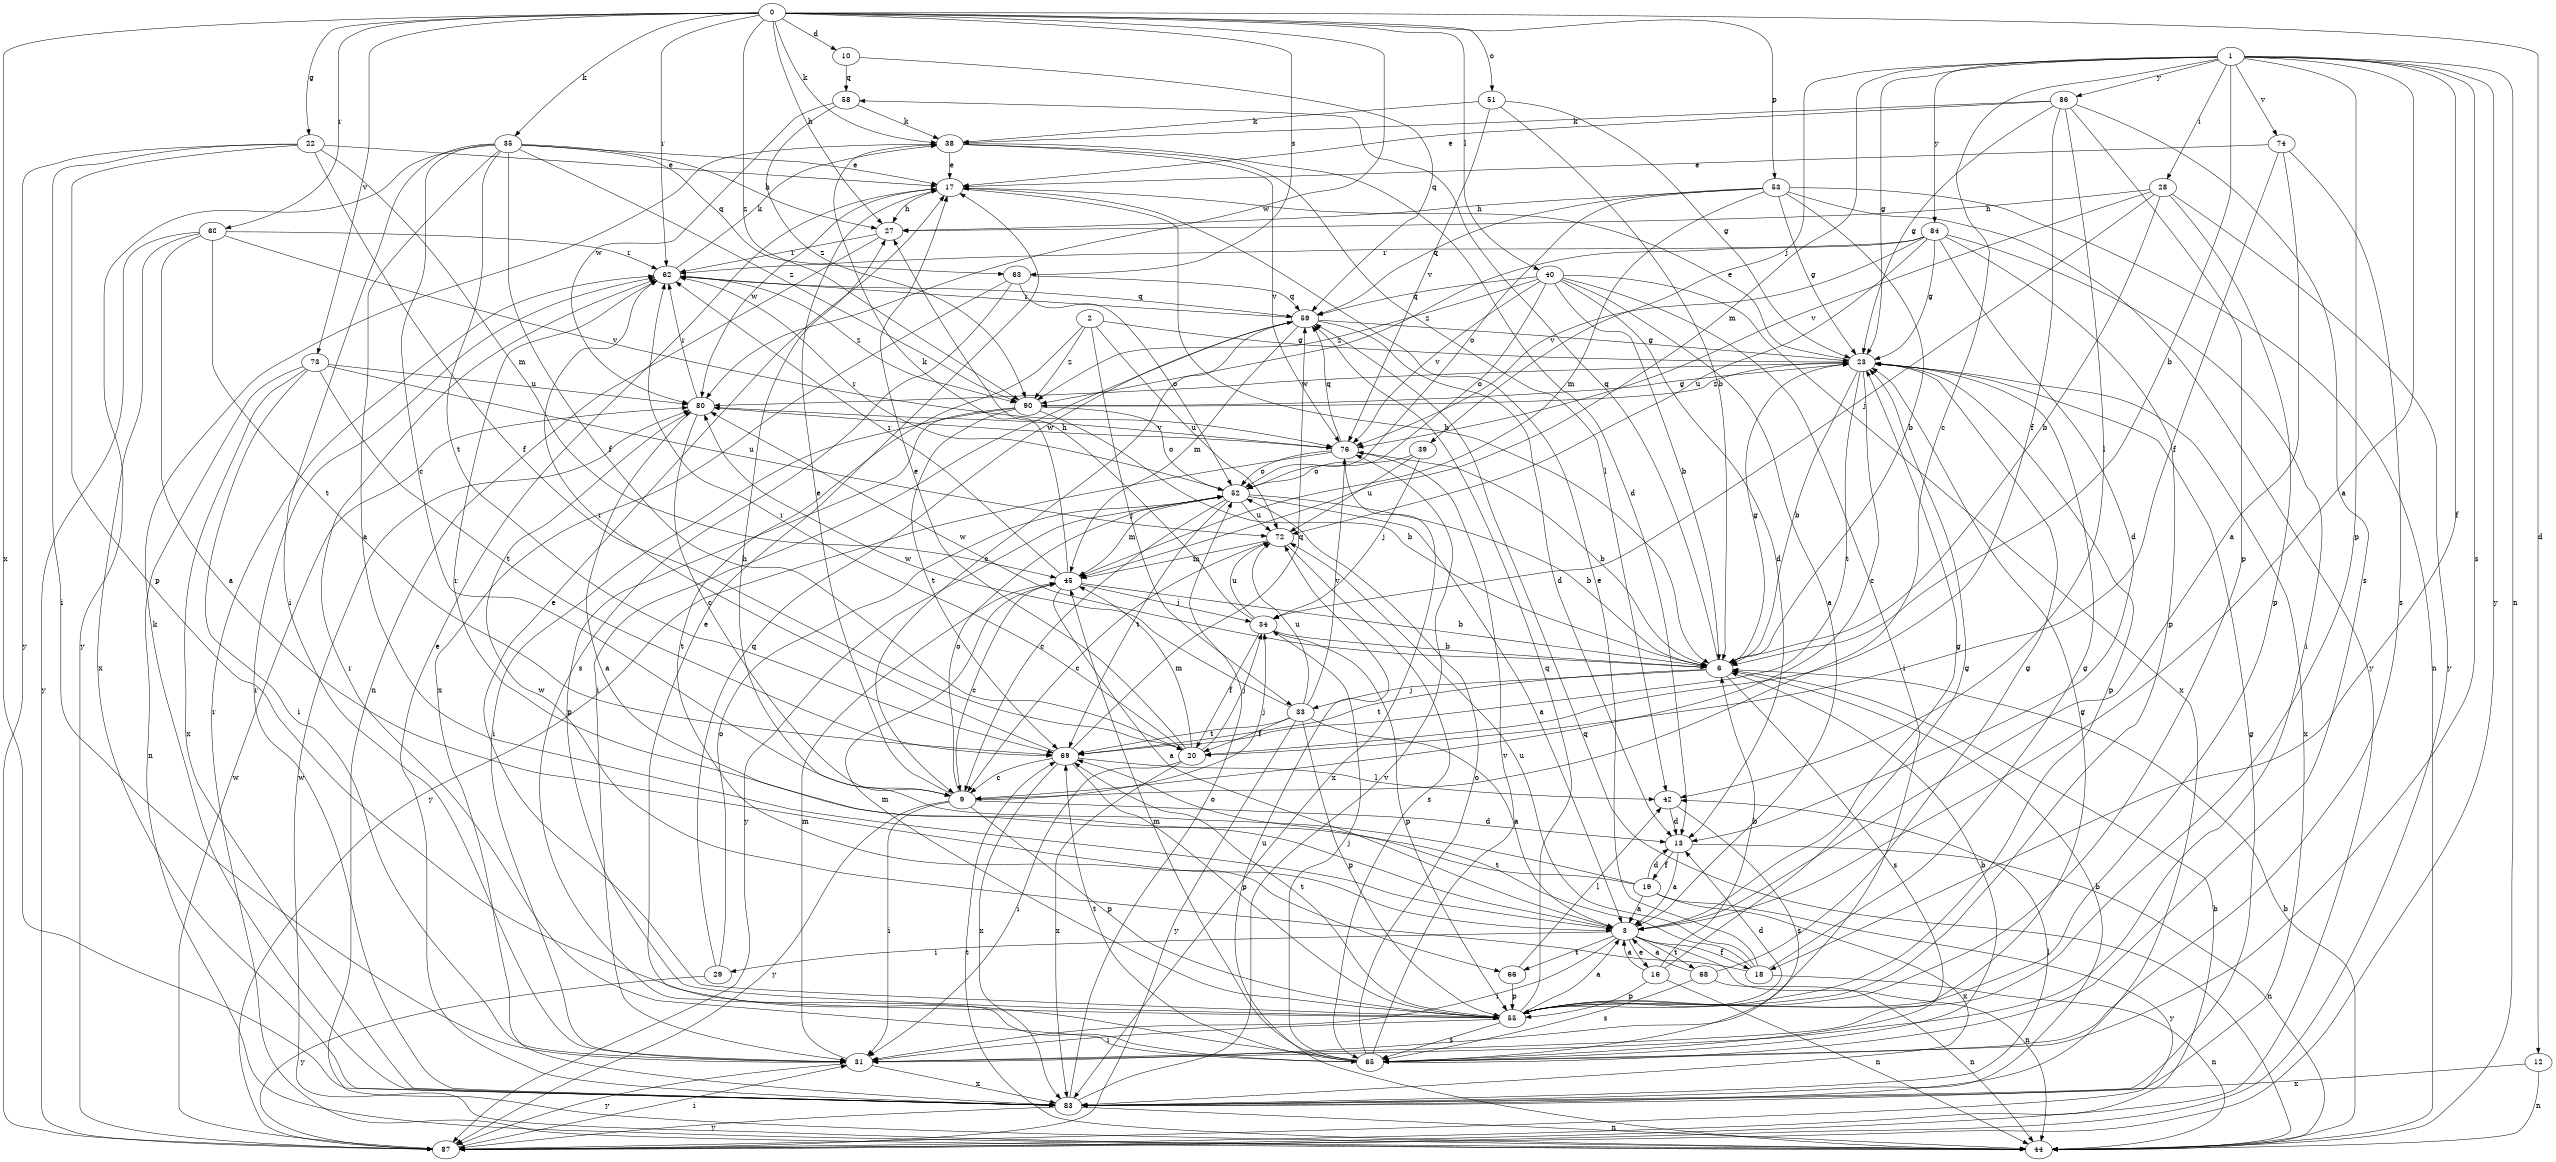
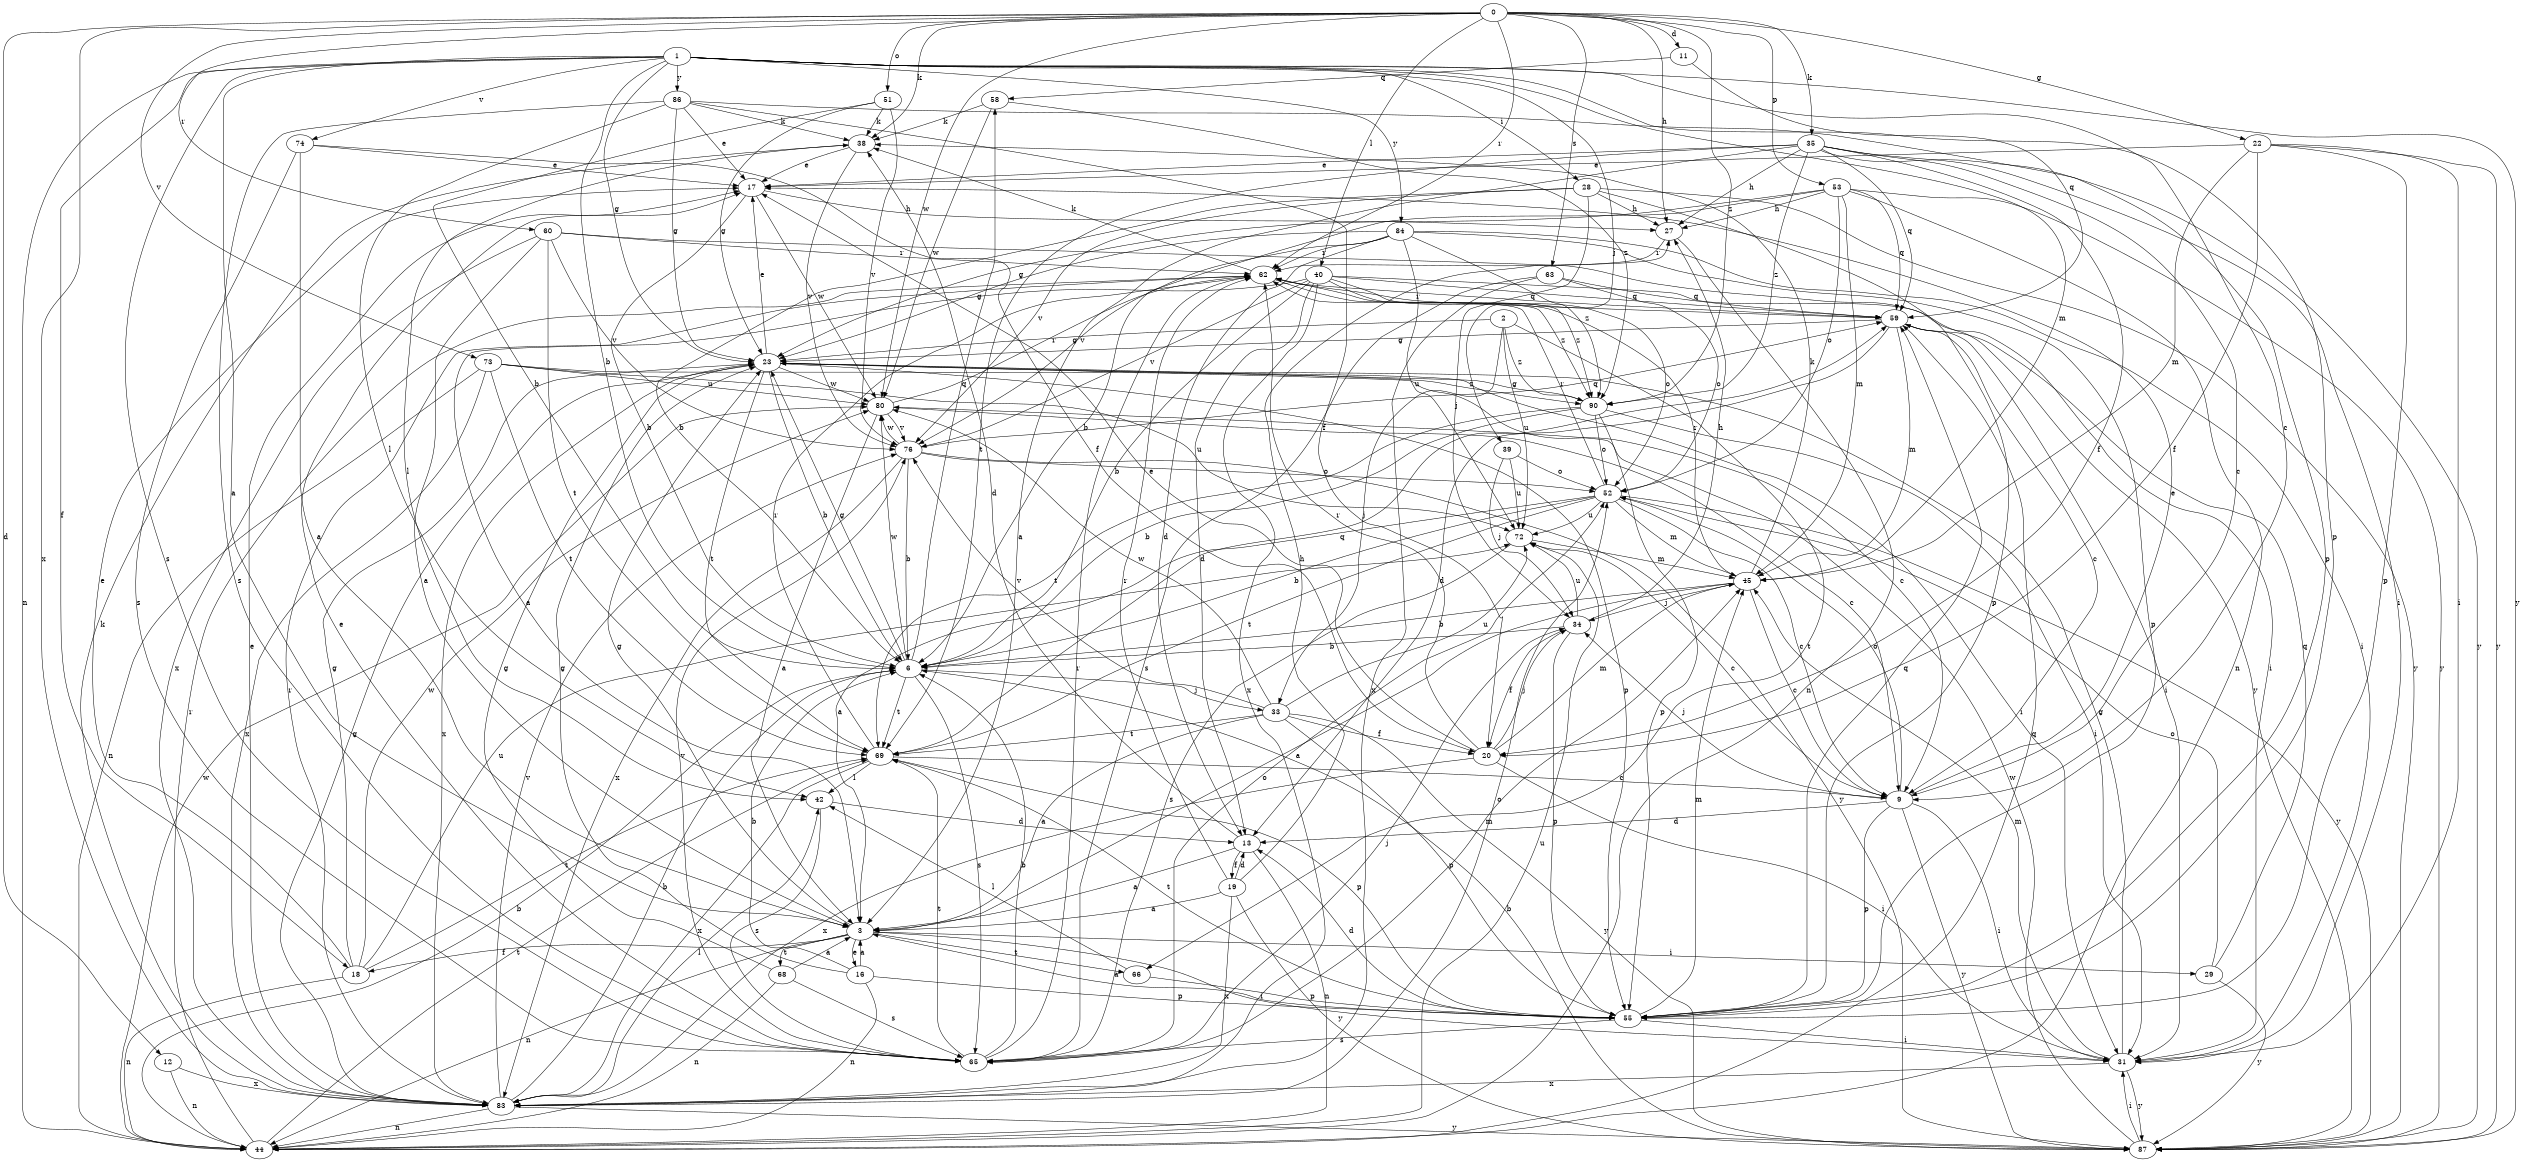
  strict digraph {
    0
-   11 [label=10]
+   11
    12
    22
    27
    35
    38
    40
    51
    53
    60
    62
    63
    73
    80
    83
    90
    58
    59
    n20 [label=44]
    45
    55
    87
    31
    17
    20
    3
    9
    69
    13
    76
    42
    6
    52
    23
    65
    72
    1
    18
    28
    n41 [label=39]
    74
    84
    86
    66
    16
    29
    68
    33
    34
    2
    19
    0 -> 11 [label=d]
    0 -> 12 [label=d]
    0 -> 22 [label=g]
    0 -> 27 [label=h]
    0 -> 35 [label=k]
    0 -> 38 [label=k]
    0 -> 40 [label=l]
    0 -> 51 [label=o]
    0 -> 53 [label=p]
    0 -> 60 [label=r]
    0 -> 62 [label=r]
    0 -> 63 [label=s]
    0 -> 73 [label=v]
    0 -> 80 [label=w]
    0 -> 83 [label=x]
    0 -> 90 [label=z]
    11 -> 58 [label=q]
    11 -> 59 [label=q]
    12 -> 83 [label=x]
    12 -> n20 [label=n]
    22 -> 45 [label=m]
    22 -> 55 [label=p]
    22 -> 87 [label=y]
    22 -> 31 [label=i]
    22 -> 17 [label=e]
    22 -> 20 [label=f]
    27 -> 62 [label=r]
    27 -> n20 [label=n]
    35 -> 27 [label=h]
    35 -> 90 [label=z]
-   35 -> 63 [label=q]
+   35 -> 59 [label=q]
    35 -> 87 [label=y]
    35 -> 31 [label=i]
    35 -> 17 [label=e]
    35 -> 20 [label=f]
    35 -> 3 [label=a]
    35 -> 9 [label=c]
    35 -> 69 [label=t]
    38 -> 17 [label=e]
-   38 -> 13 [label=d]
+   13 -> 38 [label=d]
    38 -> 76 [label=v]
    38 -> 42 [label=l]
    40 -> 83 [label=x]
    40 -> 90 [label=z]
    40 -> 59 [label=q]
    40 -> 31 [label=i]
    40 -> 3 [label=a]
    40 -> 13 [label=d]
    40 -> 76 [label=v]
    40 -> 6 [label=b]
    40 -> 52 [label=o]
    51 -> 38 [label=k]
    51 -> 76 [label=v]
    51 -> 6 [label=b]
    51 -> 23 [label=g]
    53 -> 27 [label=h]
    53 -> 59 [label=q]
    53 -> n20 [label=n]
    53 -> 45 [label=m]
    53 -> 87 [label=y]
    53 -> 6 [label=b]
    53 -> 52 [label=o]
    53 -> 23 [label=g]
    60 -> 62 [label=r]
    60 -> 83 [label=x]
    60 -> 87 [label=y]
    60 -> 3 [label=a]
    60 -> 69 [label=t]
    60 -> 76 [label=v]
    62 -> 38 [label=k]
    62 -> 90 [label=z]
    62 -> 59 [label=q]
    63 -> 83 [label=x]
    63 -> 59 [label=q]
    63 -> 52 [label=o]
    63 -> 65 [label=s]
    73 -> 80 [label=u]
    73 -> 83 [label=x]
    73 -> n20 [label=n]
    73 -> 31 [label=i]
    73 -> 69 [label=t]
    73 -> 72 [label=u]
    80 -> 62 [label=r]
    80 -> 3 [label=a]
    80 -> 9 [label=c]
    80 -> 76 [label=v]
    83 -> 38 [label=k]
    83 -> 62 [label=r]
    83 -> n20 [label=n]
    83 -> 87 [label=y]
    83 -> 17 [label=e]
    83 -> 76 [label=v]
    83 -> 42 [label=l]
    83 -> 6 [label=b]
    83 -> 52 [label=o]
    83 -> 23 [label=g]
    90 -> 55 [label=p]
    90 -> 31 [label=i]
    90 -> 69 [label=t]
    90 -> 6 [label=b]
    90 -> 52 [label=o]
    90 -> 23 [label=g]
    58 -> 38 [label=k]
    58 -> 80 [label=w]
    58 -> 90 [label=z]
    59 -> 62 [label=r]
    59 -> 45 [label=m]
    59 -> 31 [label=i]
    59 -> 9 [label=c]
    59 -> 13 [label=d]
    59 -> 23 [label=g]
    n20 -> 62 [label=r]
    n20 -> 80 [label=w]
    n20 -> 59 [label=q]
    n20 -> 69 [label=t]
    n20 -> 6 [label=b]
    n20 -> 72 [label=u]
    45 -> 38 [label=k]
    45 -> 62 [label=r]
    45 -> 3 [label=a]
    45 -> 9 [label=c]
    45 -> 6 [label=b]
    45 -> 34 [label=j]
    55 -> 59 [label=q]
    55 -> 45 [label=m]
    55 -> 31 [label=i]
-   55 -> 17 [label=e]
    55 -> 3 [label=a]
    55 -> 69 [label=t]
    55 -> 13 [label=d]
    55 -> 65 [label=s]
    87 -> 80 [label=w]
    87 -> 31 [label=i]
    87 -> 6 [label=b]
    31 -> 83 [label=x]
    31 -> 45 [label=m]
    31 -> 87 [label=y]
    31 -> 23 [label=g]
    17 -> 27 [label=h]
    17 -> 80 [label=w]
    17 -> 6 [label=b]
    20 -> 62 [label=r]
    20 -> 83 [label=x]
    20 -> 45 [label=m]
    20 -> 31 [label=i]
    20 -> 17 [label=e]
    20 -> 34 [label=j]
    3 -> n20 [label=n]
    3 -> 31 [label=i]
    3 -> 23 [label=g]
    3 -> 18 [label=f]
    3 -> 66 [label=t]
    3 -> 16 [label=e]
    3 -> 29 [label=i]
    3 -> 68 [label=t]
    9 -> 55 [label=p]
    9 -> 87 [label=y]
    9 -> 31 [label=i]
    9 -> 17 [label=e]
    9 -> 13 [label=d]
    9 -> 52 [label=o]
    9 -> 34 [label=j]
    69 -> 62 [label=r]
    69 -> 83 [label=x]
    69 -> 59 [label=q]
    69 -> 55 [label=p]
    69 -> 9 [label=c]
    69 -> 42 [label=l]
    13 -> n20 [label=n]
    13 -> 3 [label=a]
    13 -> 19 [label=f]
    76 -> 80 [label=w]
    76 -> 83 [label=x]
    76 -> 59 [label=q]
    76 -> 87 [label=y]
    76 -> 6 [label=b]
    76 -> 52 [label=o]
    42 -> 13 [label=d]
    42 -> 65 [label=s]
    6 -> 80 [label=w]
    6 -> 58 [label=q]
    6 -> 69 [label=t]
    6 -> 23 [label=g]
    6 -> 65 [label=s]
    6 -> 33 [label=j]
    52 -> 62 [label=r]
    52 -> 45 [label=m]
    52 -> 87 [label=y]
    52 -> 3 [label=a]
    52 -> 9 [label=c]
    52 -> 69 [label=t]
    52 -> 6 [label=b]
    52 -> 72 [label=u]
    23 -> 80 [label=w]
    23 -> 83 [label=x]
    23 -> 90 [label=z]
    23 -> 55 [label=p]
    23 -> 17 [label=e]
    23 -> 9 [label=c]
    23 -> 69 [label=t]
    23 -> 6 [label=b]
    65 -> 62 [label=r]
    65 -> 45 [label=m]
    65 -> 17 [label=e]
    65 -> 69 [label=t]
    65 -> 76 [label=v]
    65 -> 6 [label=b]
    65 -> 52 [label=o]
    65 -> 34 [label=j]
    72 -> 45 [label=m]
    72 -> 9 [label=c]
    72 -> 65 [label=s]
    1 -> n20 [label=n]
    1 -> 45 [label=m]
    1 -> 55 [label=p]
    1 -> 87 [label=y]
    1 -> 3 [label=a]
    1 -> 9 [label=c]
    1 -> 6 [label=b]
    1 -> 23 [label=g]
    1 -> 65 [label=s]
    1 -> 18 [label=f]
    1 -> 28 [label=i]
    1 -> n41 [label=j]
    1 -> 74 [label=v]
    1 -> 84 [label=y]
    1 -> 86 [label=y]
    18 -> 80 [label=w]
    18 -> n20 [label=n]
    18 -> 17 [label=e]
    18 -> 69 [label=t]
    18 -> 23 [label=g]
    18 -> 72 [label=u]
    28 -> 27 [label=h]
    28 -> 55 [label=p]
    28 -> 87 [label=y]
    28 -> 76 [label=v]
    28 -> 6 [label=b]
    28 -> 34 [label=j]
    n41 -> 52 [label=o]
    n41 -> 72 [label=u]
    n41 -> 34 [label=j]
    74 -> 17 [label=e]
    74 -> 20 [label=f]
    74 -> 3 [label=a]
    74 -> 65 [label=s]
    84 -> 62 [label=r]
    84 -> 90 [label=z]
    84 -> 55 [label=p]
    84 -> 31 [label=i]
    84 -> 13 [label=d]
    84 -> 76 [label=v]
    84 -> 23 [label=g]
    84 -> 72 [label=u]
    86 -> 38 [label=k]
    86 -> 55 [label=p]
    86 -> 17 [label=e]
    86 -> 20 [label=f]
    86 -> 42 [label=l]
    86 -> 23 [label=g]
    86 -> 65 [label=s]
    66 -> 55 [label=p]
    66 -> 42 [label=l]
    16 -> n20 [label=n]
    16 -> 55 [label=p]
    16 -> 3 [label=a]
    16 -> 6 [label=b]
    16 -> 23 [label=g]
    29 -> 59 [label=q]
    29 -> 87 [label=y]
    29 -> 52 [label=o]
    68 -> n20 [label=n]
    68 -> 3 [label=a]
    68 -> 23 [label=g]
    68 -> 65 [label=s]
    33 -> 80 [label=w]
    33 -> 55 [label=p]
    33 -> 87 [label=y]
    33 -> 20 [label=f]
    33 -> 3 [label=a]
    33 -> 69 [label=t]
    33 -> 76 [label=v]
    33 -> 72 [label=u]
    34 -> 27 [label=h]
    34 -> 55 [label=p]
    34 -> 20 [label=f]
    34 -> 6 [label=b]
    34 -> 72 [label=u]
    2 -> 90 [label=z]
    2 -> 23 [label=g]
    2 -> 72 [label=u]
    2 -> 66 [label=t]
    2 -> 33 [label=j]
    19 -> 27 [label=h]
    19 -> 62 [label=r]
    19 -> 83 [label=x]
    19 -> 87 [label=y]
    19 -> 3 [label=a]
    19 -> 13 [label=d]
  }
